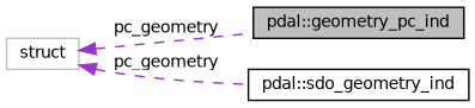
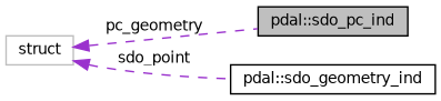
  digraph {
    rankdir=LR
    node [color=black fillcolor=white fontname=Helvetica fontsize=10 shape=record style=filled]
    edge [color=darkorchid3 dir=back fontname=Helvetica fontsize=10 labelfontname=Helvetica labelfontsize=10 style=dashed]
-   n1 [fillcolor=grey75 fontcolor=black height=0.2 label="pdal::geometry_pc_ind" width=0.4]
+   n1 [fillcolor=grey75 fontcolor=black height=0.2 label="pdal::sdo_pc_ind" width=0.4]
    n2 [height=0.2 label="pdal::sdo_geometry_ind" width=0.4]
    n3 [color=grey75 height=0.2 label=struct width=0.4]
    n3 -> n1 [label=" pc_geometry"]
-   n3 -> n2 [label=" pc_geometry"]
+   n3 -> n2 [label=" sdo_point"]
  }
